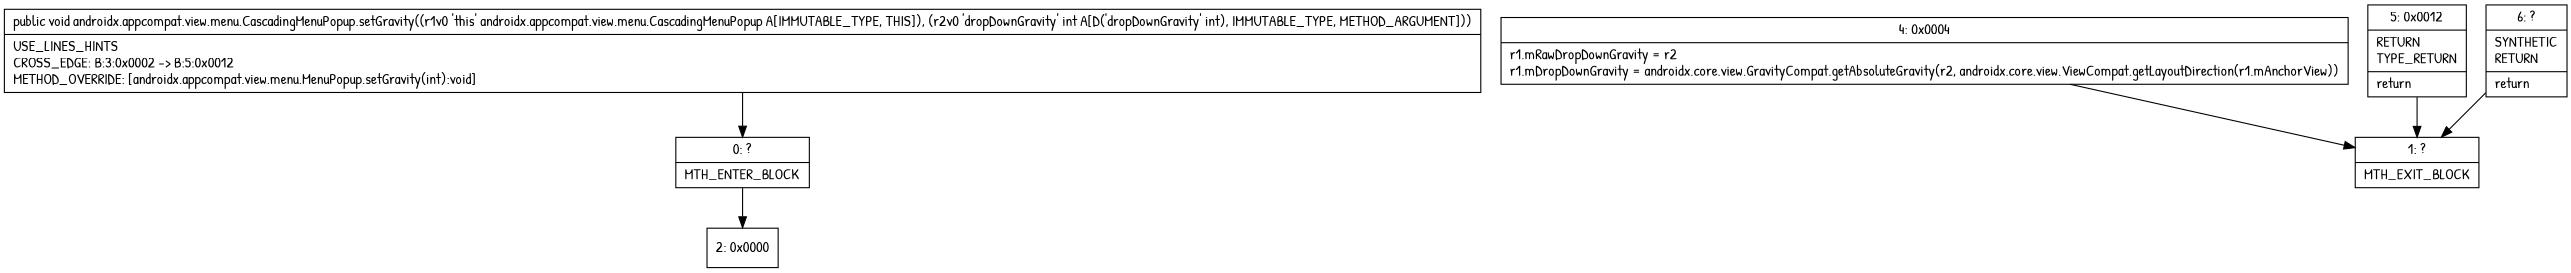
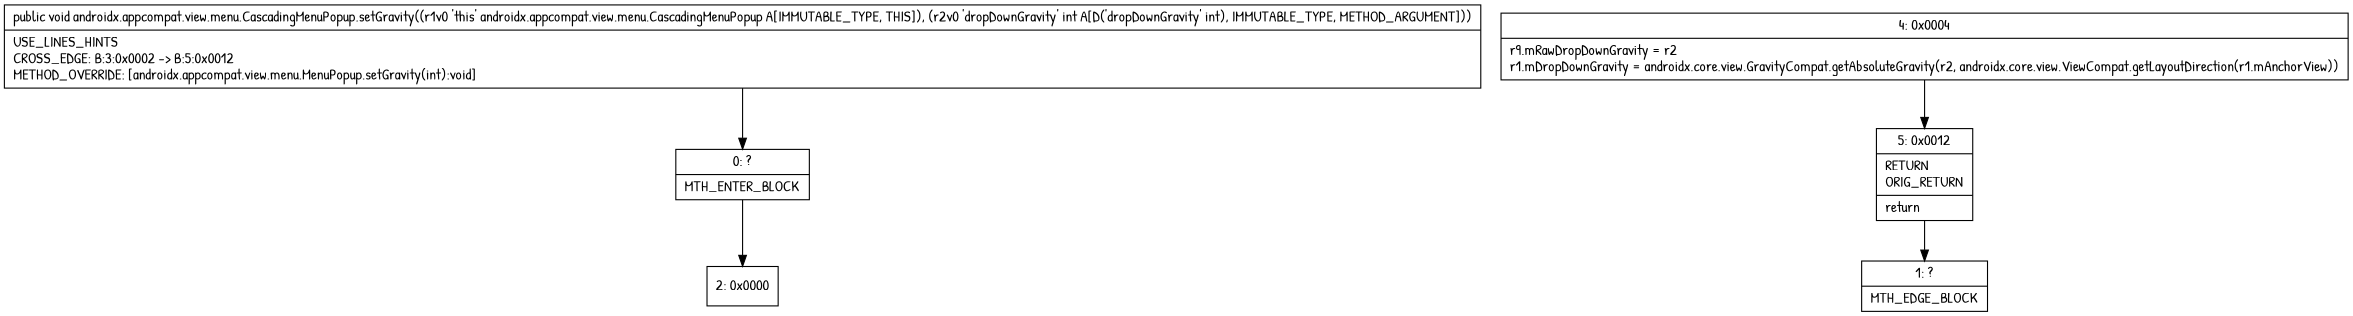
  digraph {
    fontname="Patrick Hand"
    node [fontname="Patrick Hand" shape=record]
    edge [fontname="Patrick Hand"]
    n1 [label="{0\:\ ?|MTH_ENTER_BLOCK\l}"]
    n2 [label="{2\:\ 0x0000}"]
-   n3 [label="{4\:\ 0x0004|r1.mRawDropDownGravity = r2\lr1.mDropDownGravity = androidx.core.view.GravityCompat.getAbsoluteGravity(r2, androidx.core.view.ViewCompat.getLayoutDirection(r1.mAnchorView))\l}"]
-   n4 [label="{5\:\ 0x0012|RETURN\lTYPE_RETURN\l|return\l}"]
-   n5 [label="{6\:\ ?|SYNTHETIC\lRETURN\l|return\l}"]
-   n6 [label="{1\:\ ?|MTH_EXIT_BLOCK\l}"]
+   n3 [label="{4\:\ 0x0004|r9.mRawDropDownGravity = r2\lr1.mDropDownGravity = androidx.core.view.GravityCompat.getAbsoluteGravity(r2, androidx.core.view.ViewCompat.getLayoutDirection(r1.mAnchorView))\l}"]
+   n4 [label="{5\:\ 0x0012|RETURN\lORIG_RETURN\l|return\l}"]
+   n6 [label="{1\:\ ?|MTH_EDGE_BLOCK\l}"]
    n7 [label="{public void androidx.appcompat.view.menu.CascadingMenuPopup.setGravity((r1v0 'this' androidx.appcompat.view.menu.CascadingMenuPopup A[IMMUTABLE_TYPE, THIS]), (r2v0 'dropDownGravity' int A[D('dropDownGravity' int), IMMUTABLE_TYPE, METHOD_ARGUMENT]))  | USE_LINES_HINTS\lCROSS_EDGE: B:3:0x0002 \-\> B:5:0x0012\lMETHOD_OVERRIDE: [androidx.appcompat.view.menu.MenuPopup.setGravity(int):void]\l}"]
    n1 -> n2
-   n3 -> n6
+   n3 -> n4
    n4 -> n6
-   n5 -> n6
    n7 -> n1
  }
